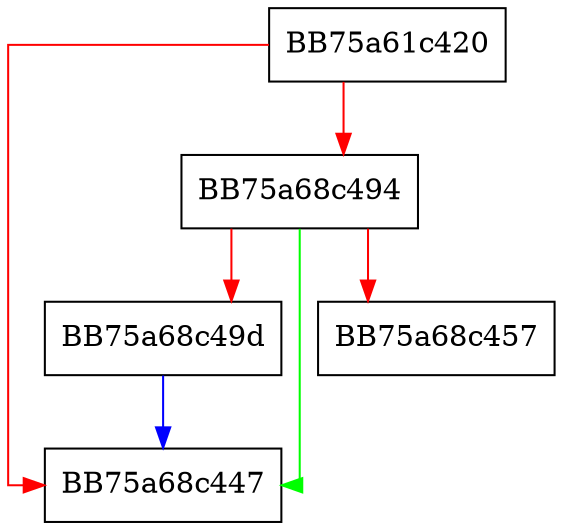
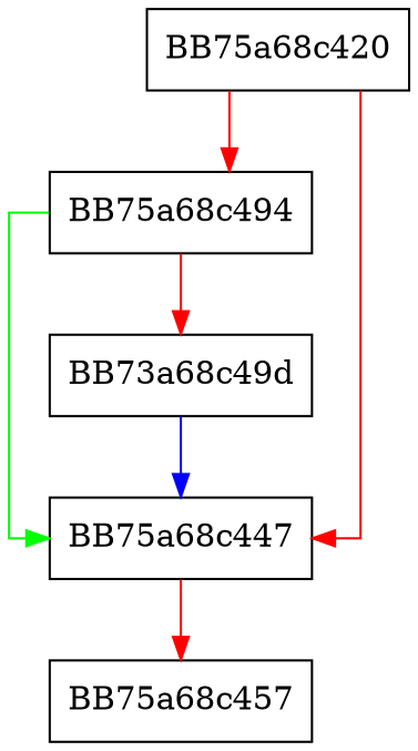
  digraph {
    splines=ortho
    node [shape=box]
    edge [color=red]
-   BB75a68c420 [label=BB75a61c420]
+   BB75a68c420
    BB75a68c494
    BB75a68c447
-   BB75a68c49d
+   BB75a68c49d [label=BB73a68c49d]
    BB75a68c457
    BB75a68c420 -> BB75a68c494
    BB75a68c420 -> BB75a68c447
    BB75a68c494 -> BB75a68c447 [color=green]
    BB75a68c494 -> BB75a68c49d
-   BB75a68c494 -> BB75a68c457
+   BB75a68c447 -> BB75a68c457
    BB75a68c49d -> BB75a68c447 [color=blue]
  }
